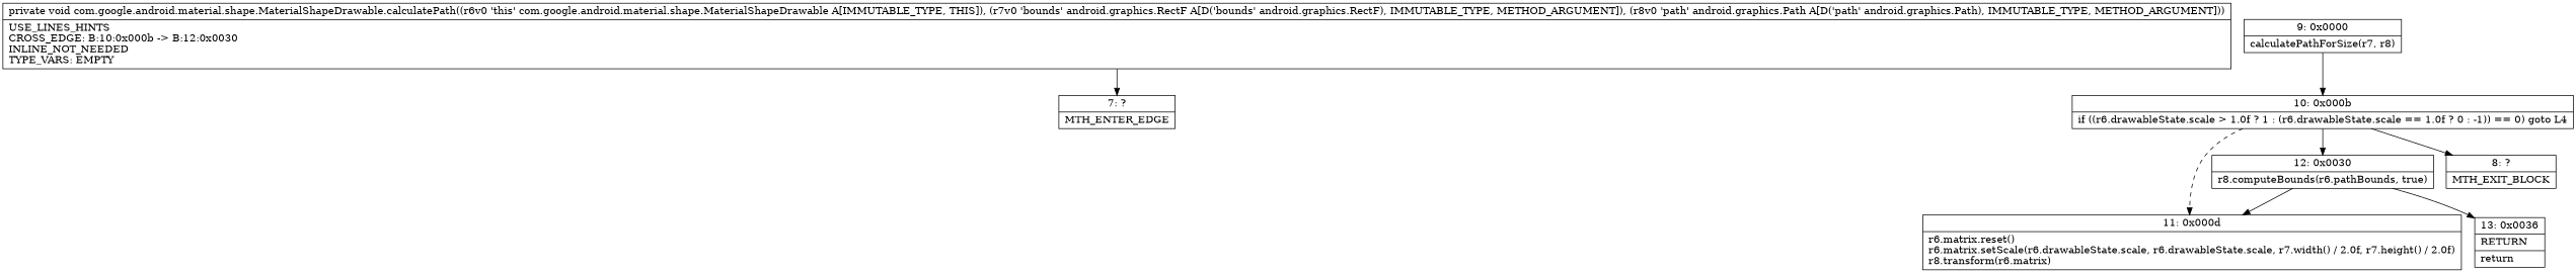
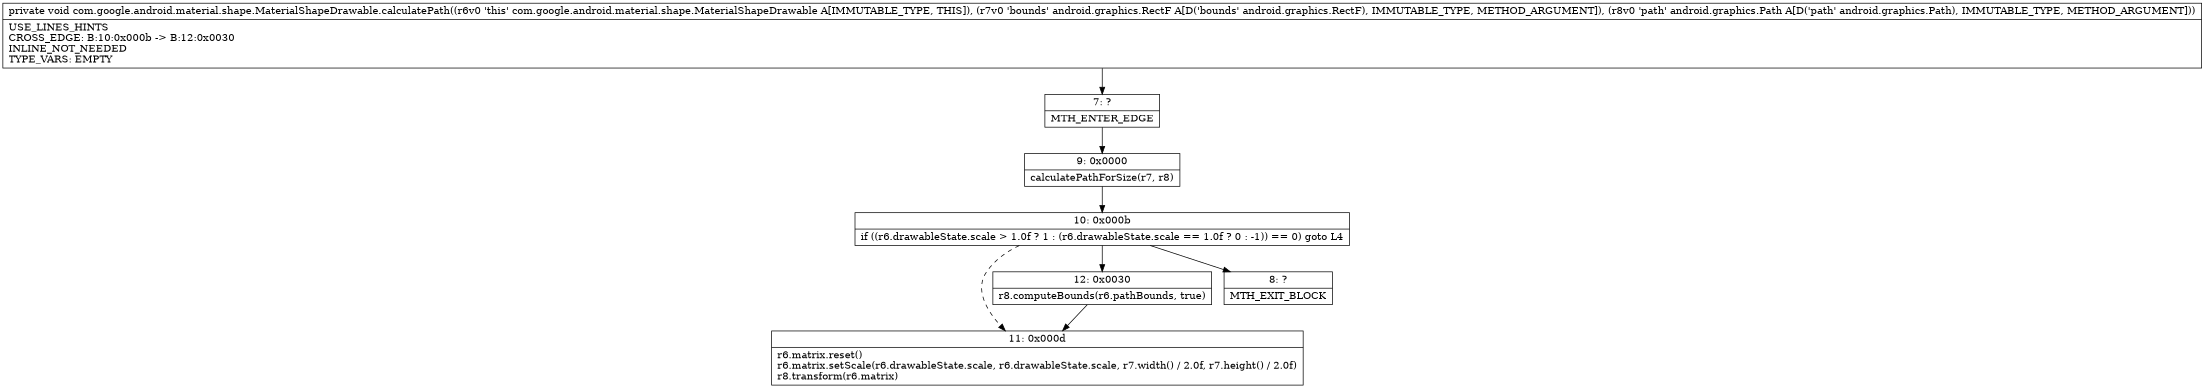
  digraph {
    node [shape=record]
    n1 [label="{7\:\ ?|MTH_ENTER_EDGE\l}"]
    n2 [label="{9\:\ 0x0000|calculatePathForSize(r7, r8)\l}"]
    n3 [label="{10\:\ 0x000b|if ((r6.drawableState.scale \> 1.0f ? 1 : (r6.drawableState.scale == 1.0f ? 0 : \-1)) == 0) goto L4\l}"]
    n4 [label="{11\:\ 0x000d|r6.matrix.reset()\lr6.matrix.setScale(r6.drawableState.scale, r6.drawableState.scale, r7.width() \/ 2.0f, r7.height() \/ 2.0f)\lr8.transform(r6.matrix)\l}"]
    n5 [label="{12\:\ 0x0030|r8.computeBounds(r6.pathBounds, true)\l}"]
    n6 [label="{8\:\ ?|MTH_EXIT_BLOCK\l}"]
-   n7 [label="{13\:\ 0x0036|RETURN\l|return\l}"]
    n8 [label="{private void com.google.android.material.shape.MaterialShapeDrawable.calculatePath((r6v0 'this' com.google.android.material.shape.MaterialShapeDrawable A[IMMUTABLE_TYPE, THIS]), (r7v0 'bounds' android.graphics.RectF A[D('bounds' android.graphics.RectF), IMMUTABLE_TYPE, METHOD_ARGUMENT]), (r8v0 'path' android.graphics.Path A[D('path' android.graphics.Path), IMMUTABLE_TYPE, METHOD_ARGUMENT]))  | USE_LINES_HINTS\lCROSS_EDGE: B:10:0x000b \-\> B:12:0x0030\lINLINE_NOT_NEEDED\lTYPE_VARS: EMPTY\l}"]
+   n1 -> n2
    n2 -> n3
    n3 -> n4 [style=dashed]
    n3 -> n5
    n3 -> n6
    n5 -> n4
-   n5 -> n7
    n8 -> n1
  }
